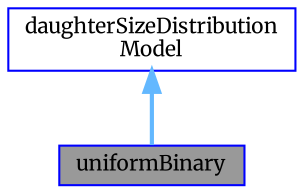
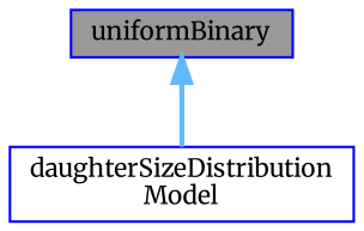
  digraph {
    fontname=Merriweather
    node [color=blue fontname=Merriweather fontsize=10 shape=box style=filled]
    n1 [fillcolor=grey60 fontcolor=black height=0.2 label=uniformBinary width=0.4]
    n2 [fillcolor=white height=0.2 label="daughterSizeDistribution\lModel" width=0.4]
-   n2 -> n1 [color=steelblue1 dir=back fontname=Merriweather fontsize=10 labelfontname=Helvetica labelfontsize=10 style=bold]
+   n1 -> n2 [color=steelblue1 dir=back fontname=Merriweather fontsize=10 labelfontname=Helvetica labelfontsize=10 style=bold]
  }
